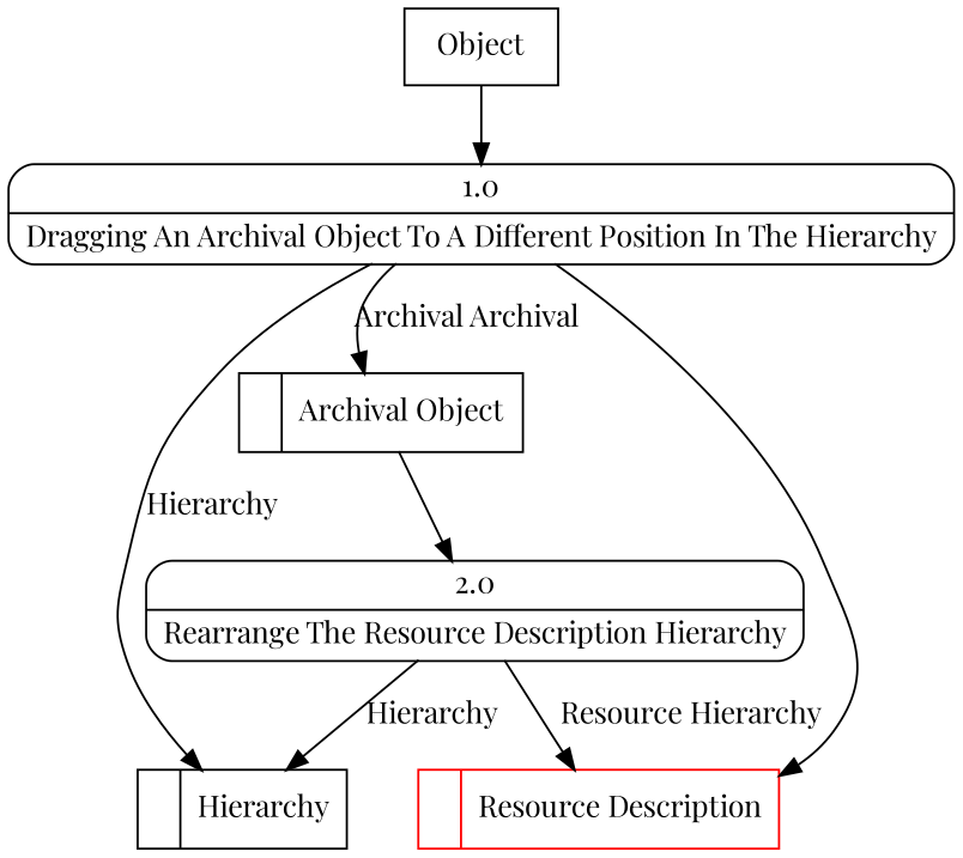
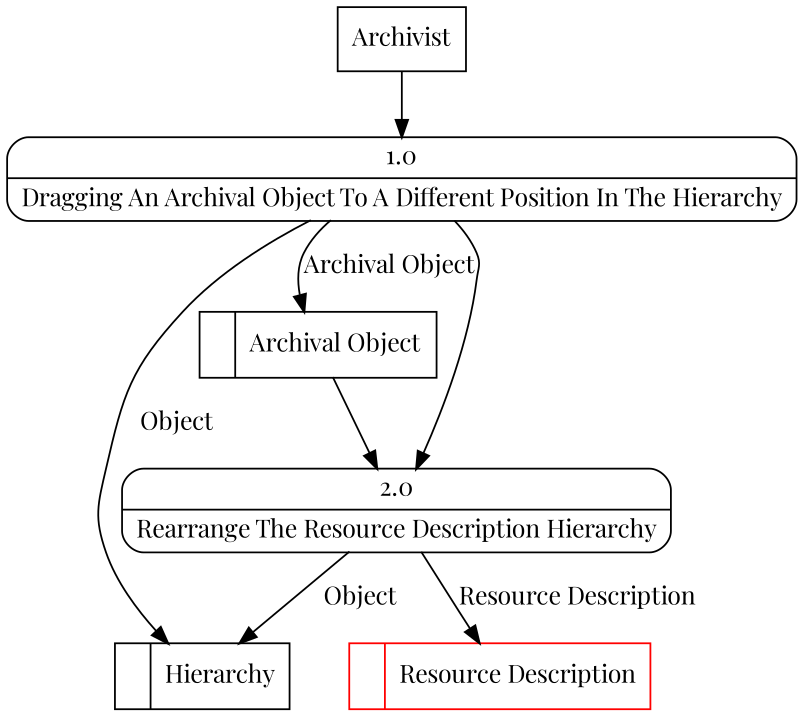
  digraph {
    fontname="Playfair Display"
    node [fontname="Playfair Display" shape=record]
    edge [fontname="Playfair Display"]
    n1 [label="<f0>  |<f1> Hierarchy "]
    n2 [label="<f0>  |<f1> Archival Object "]
    n3 [label="{<f0> 2.0|<f1> Rearrange The Resource Description Hierarchy }" shape=Mrecord]
    n4 [color=red label="<f0>  |<f1> Resource Description "]
-   n5 [label=Object shape=box]
+   n5 [label=Archivist shape=box]
    n6 [label="{<f0> 1.0|<f1> Dragging An Archival Object To A Different Position In The Hierarchy }" shape=Mrecord]
    n2 -> n3
-   n3 -> n1 [label=Hierarchy]
-   n3 -> n4 [label="Resource Hierarchy"]
+   n3 -> n1 [label=Object]
+   n3 -> n4 [label="Resource Description"]
    n5 -> n6
-   n6 -> n1 [label=Hierarchy]
-   n6 -> n2 [label="Archival Archival"]
-   n6 -> n4
+   n6 -> n1 [label=Object]
+   n6 -> n2 [label="Archival Object"]
+   n6 -> n3
  }
